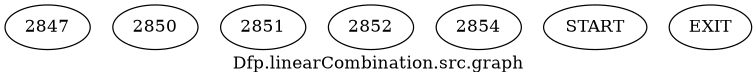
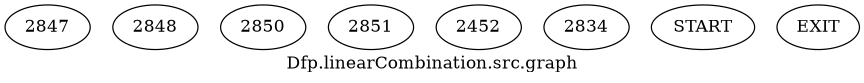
  digraph {
    label="Dfp.linearCombination.src.graph"
    n1 [label=2847]
+   n2 [label=2848]
    n3 [label=2850]
    n4 [label=2851]
-   n5 [label=2852]
-   n6 [label=2854]
+   n5 [label=2452]
+   n6 [label=2834]
    n7 [label=START]
    n8 [label=EXIT]
  }
